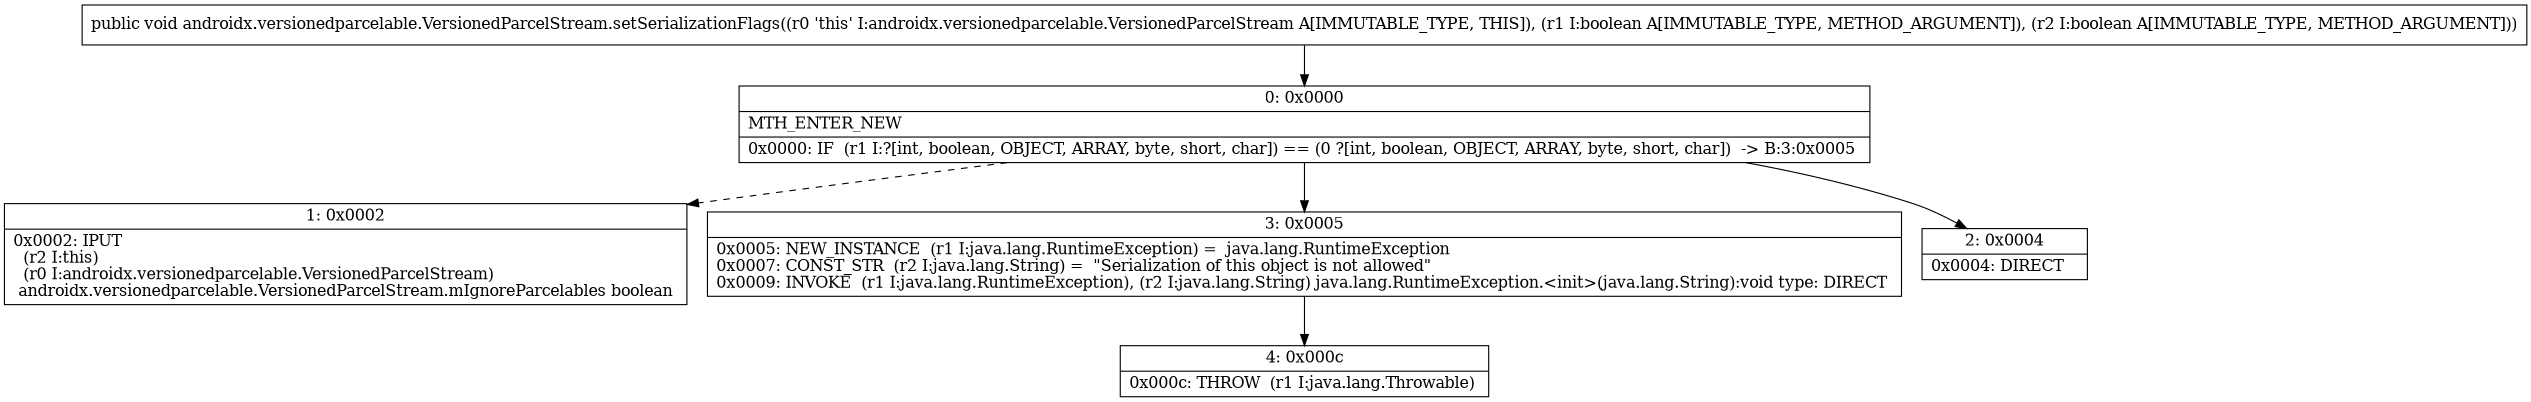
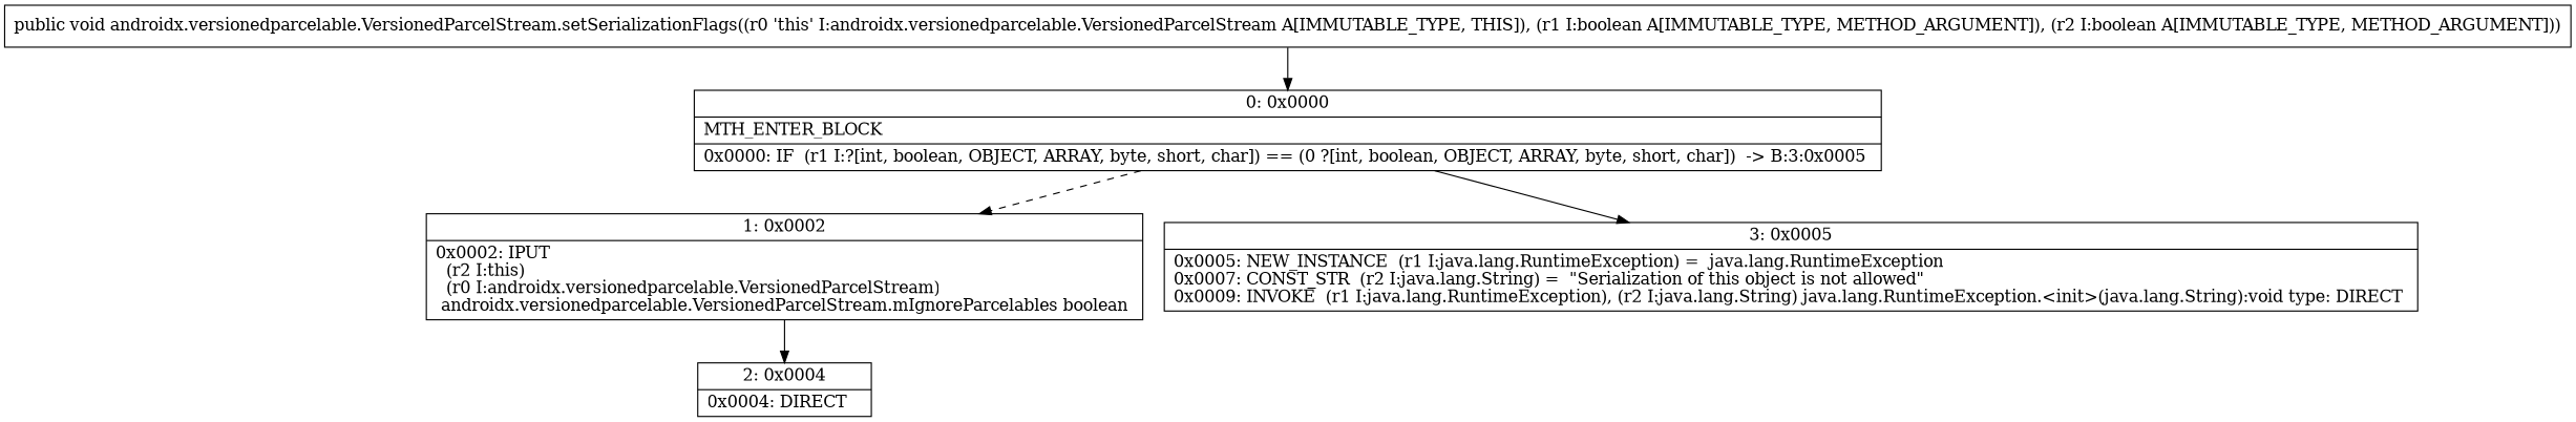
  digraph {
    node [shape=record]
-   n1 [label="{0\:\ 0x0000|MTH_ENTER_NEW\l|0x0000: IF  (r1 I:?[int, boolean, OBJECT, ARRAY, byte, short, char]) == (0 ?[int, boolean, OBJECT, ARRAY, byte, short, char])  \-\> B:3:0x0005 \l}"]
+   n1 [label="{0\:\ 0x0000|MTH_ENTER_BLOCK\l|0x0000: IF  (r1 I:?[int, boolean, OBJECT, ARRAY, byte, short, char]) == (0 ?[int, boolean, OBJECT, ARRAY, byte, short, char])  \-\> B:3:0x0005 \l}"]
    n2 [label="{1\:\ 0x0002|0x0002: IPUT  \l  (r2 I:this)\l  (r0 I:androidx.versionedparcelable.VersionedParcelStream)\l androidx.versionedparcelable.VersionedParcelStream.mIgnoreParcelables boolean \l}"]
    n3 [label="{3\:\ 0x0005|0x0005: NEW_INSTANCE  (r1 I:java.lang.RuntimeException) =  java.lang.RuntimeException \l0x0007: CONST_STR  (r2 I:java.lang.String) =  \"Serialization of this object is not allowed\" \l0x0009: INVOKE  (r1 I:java.lang.RuntimeException), (r2 I:java.lang.String) java.lang.RuntimeException.\<init\>(java.lang.String):void type: DIRECT \l}"]
    n4 [label="{2\:\ 0x0004|0x0004: DIRECT   \l}"]
-   n5 [label="{4\:\ 0x000c|0x000c: THROW  (r1 I:java.lang.Throwable) \l}"]
    n6 [label="{public void androidx.versionedparcelable.VersionedParcelStream.setSerializationFlags((r0 'this' I:androidx.versionedparcelable.VersionedParcelStream A[IMMUTABLE_TYPE, THIS]), (r1 I:boolean A[IMMUTABLE_TYPE, METHOD_ARGUMENT]), (r2 I:boolean A[IMMUTABLE_TYPE, METHOD_ARGUMENT])) }"]
    n1 -> n2 [style=dashed]
    n1 -> n3
-   n1 -> n4
-   n3 -> n5
+   n2 -> n4
    n6 -> n1
  }
